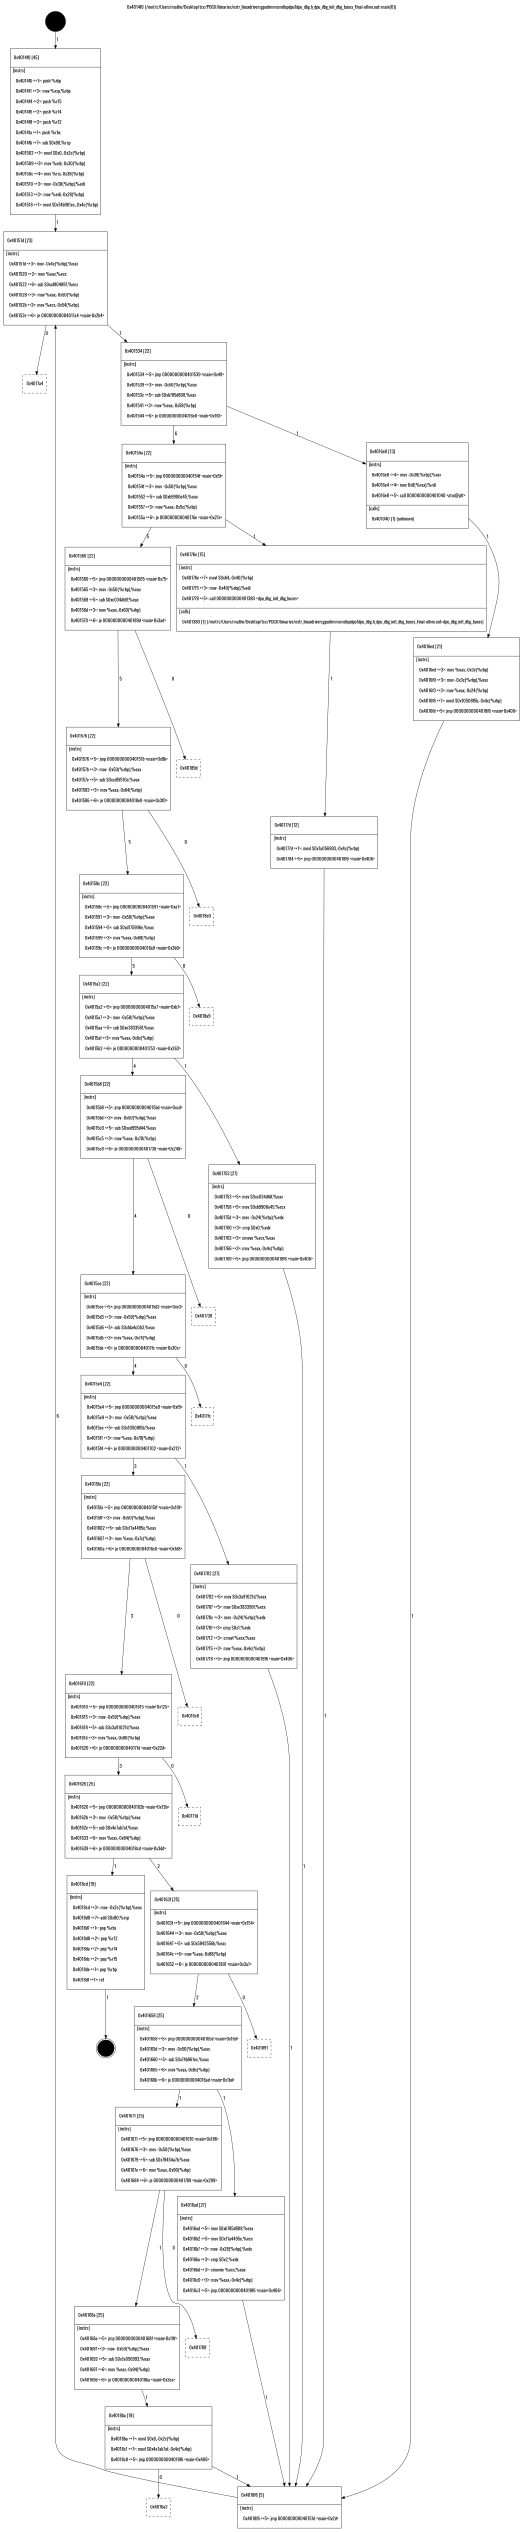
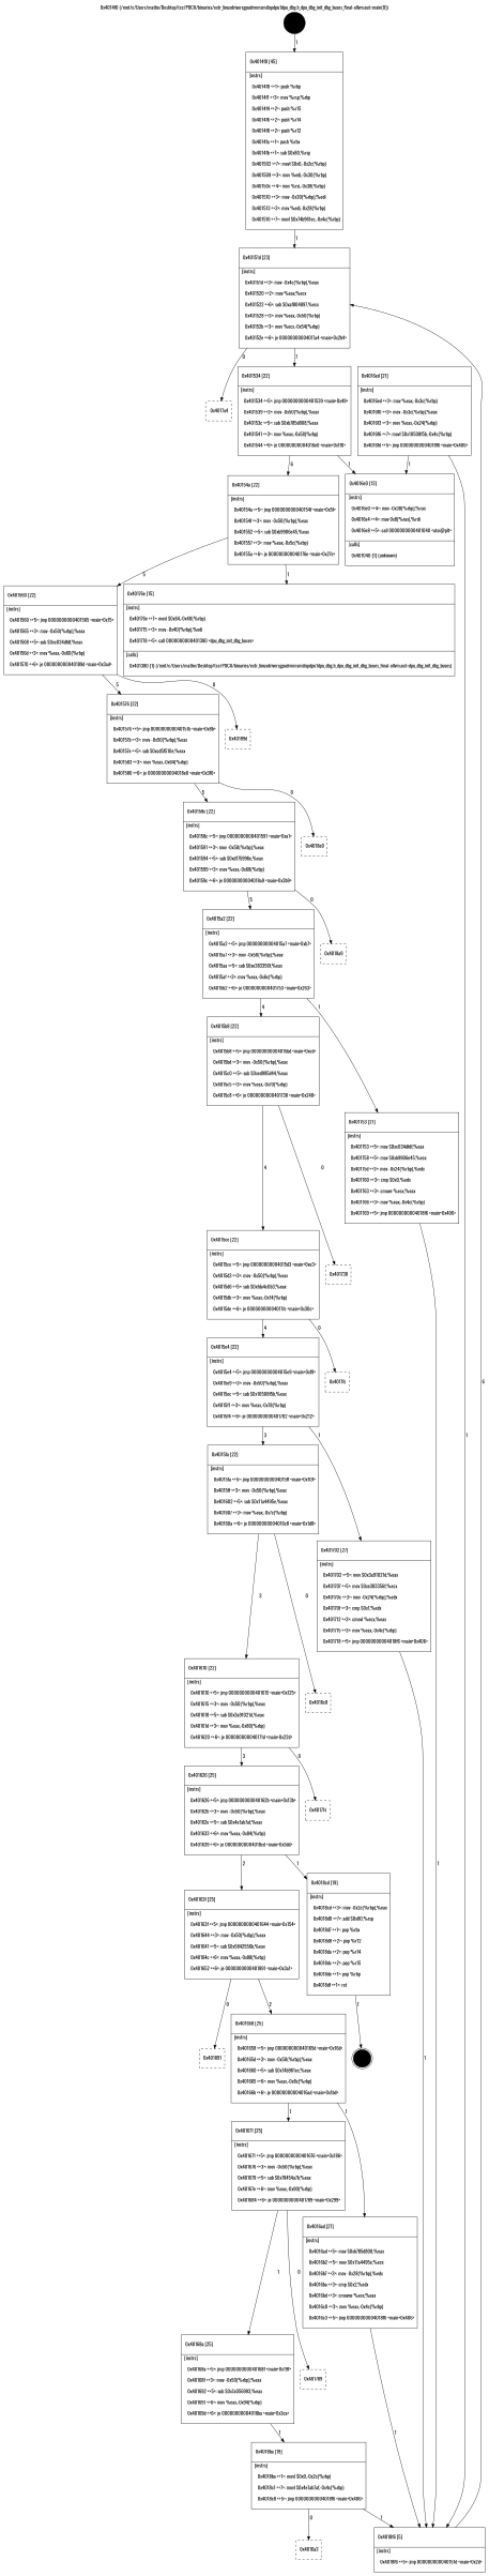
  digraph {
    fontname=Oswald
    label="0x4014f0 (/mnt/c/Users/mathe/Desktop/tcc/POCII/binaries/extr_linuxdriversgpudrmmsmdispdpu1dpu_dbg.h_dpu_dbg_init_dbg_buses_Final-ollvm.out::main(0))"
    labelloc=t
    node [fontname=Oswald shape=record]
    edge [fontname=Oswald]
    Entry [fillcolor=black height=0.3 shape=circle style=filled width=0.3]
    n2 [label="{\n     0x4014f0 [45]\l\n     | [instrs]\l\n     &nbsp;&nbsp;0x4014f0 \<+1\>: push %rbp\l\n     &nbsp;&nbsp;0x4014f1 \<+3\>: mov %rsp,%rbp\l\n     &nbsp;&nbsp;0x4014f4 \<+2\>: push %r15\l\n     &nbsp;&nbsp;0x4014f6 \<+2\>: push %r14\l\n     &nbsp;&nbsp;0x4014f8 \<+2\>: push %r12\l\n     &nbsp;&nbsp;0x4014fa \<+1\>: push %rbx\l\n     &nbsp;&nbsp;0x4014fb \<+7\>: sub $0x80,%rsp\l\n     &nbsp;&nbsp;0x401502 \<+7\>: movl $0x0,-0x2c(%rbp)\l\n     &nbsp;&nbsp;0x401509 \<+3\>: mov %edi,-0x30(%rbp)\l\n     &nbsp;&nbsp;0x40150c \<+4\>: mov %rsi,-0x38(%rbp)\l\n     &nbsp;&nbsp;0x401510 \<+3\>: mov -0x30(%rbp),%edi\l\n     &nbsp;&nbsp;0x401513 \<+3\>: mov %edi,-0x28(%rbp)\l\n     &nbsp;&nbsp;0x401516 \<+7\>: movl $0x74b961ec,-0x4c(%rbp)\l\n  }"]
    n3 [label="{\n     0x40151d [23]\l\n     | [instrs]\l\n     &nbsp;&nbsp;0x40151d \<+3\>: mov -0x4c(%rbp),%eax\l\n     &nbsp;&nbsp;0x401520 \<+2\>: mov %eax,%ecx\l\n     &nbsp;&nbsp;0x401522 \<+6\>: sub $0xaf804897,%ecx\l\n     &nbsp;&nbsp;0x401528 \<+3\>: mov %eax,-0x50(%rbp)\l\n     &nbsp;&nbsp;0x40152b \<+3\>: mov %ecx,-0x54(%rbp)\l\n     &nbsp;&nbsp;0x40152e \<+6\>: je 00000000004017a4 \<main+0x2b4\>\l\n  }"]
    n4 [label="{\n     0x4017a4\l\n  }" style=dashed]
    n5 [label="{\n     0x401534 [22]\l\n     | [instrs]\l\n     &nbsp;&nbsp;0x401534 \<+5\>: jmp 0000000000401539 \<main+0x49\>\l\n     &nbsp;&nbsp;0x401539 \<+3\>: mov -0x50(%rbp),%eax\l\n     &nbsp;&nbsp;0x40153c \<+5\>: sub $0xb785d808,%eax\l\n     &nbsp;&nbsp;0x401541 \<+3\>: mov %eax,-0x58(%rbp)\l\n     &nbsp;&nbsp;0x401544 \<+6\>: je 00000000004016e0 \<main+0x1f0\>\l\n  }"]
    n6 [label="{\n     0x4016e0 [13]\l\n     | [instrs]\l\n     &nbsp;&nbsp;0x4016e0 \<+4\>: mov -0x38(%rbp),%rax\l\n     &nbsp;&nbsp;0x4016e4 \<+4\>: mov 0x8(%rax),%rdi\l\n     &nbsp;&nbsp;0x4016e8 \<+5\>: call 0000000000401040 \<atoi@plt\>\l\n     | [calls]\l\n     &nbsp;&nbsp;0x401040 \{1\} (unknown)\l\n  }"]
    n7 [label="{\n     0x40154a [22]\l\n     | [instrs]\l\n     &nbsp;&nbsp;0x40154a \<+5\>: jmp 000000000040154f \<main+0x5f\>\l\n     &nbsp;&nbsp;0x40154f \<+3\>: mov -0x50(%rbp),%eax\l\n     &nbsp;&nbsp;0x401552 \<+5\>: sub $0xb9906e45,%eax\l\n     &nbsp;&nbsp;0x401557 \<+3\>: mov %eax,-0x5c(%rbp)\l\n     &nbsp;&nbsp;0x40155a \<+6\>: je 000000000040176e \<main+0x27e\>\l\n  }"]
    n8 [label="{\n     0x4016ed [21]\l\n     | [instrs]\l\n     &nbsp;&nbsp;0x4016ed \<+3\>: mov %eax,-0x3c(%rbp)\l\n     &nbsp;&nbsp;0x4016f0 \<+3\>: mov -0x3c(%rbp),%eax\l\n     &nbsp;&nbsp;0x4016f3 \<+3\>: mov %eax,-0x24(%rbp)\l\n     &nbsp;&nbsp;0x4016f6 \<+7\>: movl $0x10508f5b,-0x4c(%rbp)\l\n     &nbsp;&nbsp;0x4016fd \<+5\>: jmp 00000000004018f6 \<main+0x406\>\l\n  }"]
    n9 [label="{\n     0x40176e [15]\l\n     | [instrs]\l\n     &nbsp;&nbsp;0x40176e \<+7\>: movl $0x64,-0x40(%rbp)\l\n     &nbsp;&nbsp;0x401775 \<+3\>: mov -0x40(%rbp),%edi\l\n     &nbsp;&nbsp;0x401778 \<+5\>: call 0000000000401380 \<dpu_dbg_init_dbg_buses\>\l\n     | [calls]\l\n     &nbsp;&nbsp;0x401380 \{1\} (/mnt/c/Users/mathe/Desktop/tcc/POCII/binaries/extr_linuxdriversgpudrmmsmdispdpu1dpu_dbg.h_dpu_dbg_init_dbg_buses_Final-ollvm.out::dpu_dbg_init_dbg_buses)\l\n  }"]
    n10 [label="{\n     0x401560 [22]\l\n     | [instrs]\l\n     &nbsp;&nbsp;0x401560 \<+5\>: jmp 0000000000401565 \<main+0x75\>\l\n     &nbsp;&nbsp;0x401565 \<+3\>: mov -0x50(%rbp),%eax\l\n     &nbsp;&nbsp;0x401568 \<+5\>: sub $0xc034dfdf,%eax\l\n     &nbsp;&nbsp;0x40156d \<+3\>: mov %eax,-0x60(%rbp)\l\n     &nbsp;&nbsp;0x401570 \<+6\>: je 000000000040189d \<main+0x3ad\>\l\n  }"]
    Exit [fillcolor=black height=0.3 peripheries=2 shape=circle style=filled width=0.3]
    n12 [label="{\n     0x4018f6 [5]\l\n     | [instrs]\l\n     &nbsp;&nbsp;0x4018f6 \<+5\>: jmp 000000000040151d \<main+0x2d\>\l\n  }"]
-   n13 [label="{\n     0x40177d [12]\l\n     | [instrs]\l\n     &nbsp;&nbsp;0x40177d \<+7\>: movl $0x7a056993,-0x4c(%rbp)\l\n     &nbsp;&nbsp;0x401784 \<+5\>: jmp 00000000004018f6 \<main+0x406\>\l\n  }"]
    n14 [label="{\n     0x40189d\l\n  }" style=dashed]
    n15 [label="{\n     0x401576 [22]\l\n     | [instrs]\l\n     &nbsp;&nbsp;0x401576 \<+5\>: jmp 000000000040157b \<main+0x8b\>\l\n     &nbsp;&nbsp;0x40157b \<+3\>: mov -0x50(%rbp),%eax\l\n     &nbsp;&nbsp;0x40157e \<+5\>: sub $0xcd5f510e,%eax\l\n     &nbsp;&nbsp;0x401583 \<+3\>: mov %eax,-0x64(%rbp)\l\n     &nbsp;&nbsp;0x401586 \<+6\>: je 00000000004018e0 \<main+0x3f0\>\l\n  }"]
    n16 [label="{\n     0x4016a3\l\n  }" style=dashed]
    n17 [label="{\n     0x4018e0\l\n  }" style=dashed]
    n18 [label="{\n     0x40158c [22]\l\n     | [instrs]\l\n     &nbsp;&nbsp;0x40158c \<+5\>: jmp 0000000000401591 \<main+0xa1\>\l\n     &nbsp;&nbsp;0x401591 \<+3\>: mov -0x50(%rbp),%eax\l\n     &nbsp;&nbsp;0x401594 \<+5\>: sub $0xd175996e,%eax\l\n     &nbsp;&nbsp;0x401599 \<+3\>: mov %eax,-0x68(%rbp)\l\n     &nbsp;&nbsp;0x40159c \<+6\>: je 00000000004018a9 \<main+0x3b9\>\l\n  }"]
    n19 [label="{\n     0x4018ba [19]\l\n     | [instrs]\l\n     &nbsp;&nbsp;0x4018ba \<+7\>: movl $0x0,-0x2c(%rbp)\l\n     &nbsp;&nbsp;0x4018c1 \<+7\>: movl $0x4e7ab7af,-0x4c(%rbp)\l\n     &nbsp;&nbsp;0x4018c8 \<+5\>: jmp 00000000004018f6 \<main+0x406\>\l\n  }"]
    n20 [label="{\n     0x4018a9\l\n  }" style=dashed]
    n21 [label="{\n     0x4015a2 [22]\l\n     | [instrs]\l\n     &nbsp;&nbsp;0x4015a2 \<+5\>: jmp 00000000004015a7 \<main+0xb7\>\l\n     &nbsp;&nbsp;0x4015a7 \<+3\>: mov -0x50(%rbp),%eax\l\n     &nbsp;&nbsp;0x4015aa \<+5\>: sub $0xe383356f,%eax\l\n     &nbsp;&nbsp;0x4015af \<+3\>: mov %eax,-0x6c(%rbp)\l\n     &nbsp;&nbsp;0x4015b2 \<+6\>: je 0000000000401753 \<main+0x263\>\l\n  }"]
    n22 [label="{\n     0x40168a [25]\l\n     | [instrs]\l\n     &nbsp;&nbsp;0x40168a \<+5\>: jmp 000000000040168f \<main+0x19f\>\l\n     &nbsp;&nbsp;0x40168f \<+3\>: mov -0x50(%rbp),%eax\l\n     &nbsp;&nbsp;0x401692 \<+5\>: sub $0x7a056993,%eax\l\n     &nbsp;&nbsp;0x401697 \<+6\>: mov %eax,-0x94(%rbp)\l\n     &nbsp;&nbsp;0x40169d \<+6\>: je 00000000004018ba \<main+0x3ca\>\l\n  }"]
    n23 [label="{\n     0x401753 [27]\l\n     | [instrs]\l\n     &nbsp;&nbsp;0x401753 \<+5\>: mov $0xc034dfdf,%eax\l\n     &nbsp;&nbsp;0x401758 \<+5\>: mov $0xb9906e45,%ecx\l\n     &nbsp;&nbsp;0x40175d \<+3\>: mov -0x24(%rbp),%edx\l\n     &nbsp;&nbsp;0x401760 \<+3\>: cmp $0x0,%edx\l\n     &nbsp;&nbsp;0x401763 \<+3\>: cmove %ecx,%eax\l\n     &nbsp;&nbsp;0x401766 \<+3\>: mov %eax,-0x4c(%rbp)\l\n     &nbsp;&nbsp;0x401769 \<+5\>: jmp 00000000004018f6 \<main+0x406\>\l\n  }"]
    n24 [label="{\n     0x4015b8 [22]\l\n     | [instrs]\l\n     &nbsp;&nbsp;0x4015b8 \<+5\>: jmp 00000000004015bd \<main+0xcd\>\l\n     &nbsp;&nbsp;0x4015bd \<+3\>: mov -0x50(%rbp),%eax\l\n     &nbsp;&nbsp;0x4015c0 \<+5\>: sub $0xed995d44,%eax\l\n     &nbsp;&nbsp;0x4015c5 \<+3\>: mov %eax,-0x70(%rbp)\l\n     &nbsp;&nbsp;0x4015c8 \<+6\>: je 0000000000401738 \<main+0x248\>\l\n  }"]
    n25 [label="{\n     0x401789\l\n  }" style=dashed]
    n26 [label="{\n     0x401738\l\n  }" style=dashed]
    n27 [label="{\n     0x4015ce [22]\l\n     | [instrs]\l\n     &nbsp;&nbsp;0x4015ce \<+5\>: jmp 00000000004015d3 \<main+0xe3\>\l\n     &nbsp;&nbsp;0x4015d3 \<+3\>: mov -0x50(%rbp),%eax\l\n     &nbsp;&nbsp;0x4015d6 \<+5\>: sub $0xfda4c0b3,%eax\l\n     &nbsp;&nbsp;0x4015db \<+3\>: mov %eax,-0x74(%rbp)\l\n     &nbsp;&nbsp;0x4015de \<+6\>: je 00000000004017fc \<main+0x30c\>\l\n  }"]
    n28 [label="{\n     0x4017fc\l\n  }" style=dashed]
    n29 [label="{\n     0x4015e4 [22]\l\n     | [instrs]\l\n     &nbsp;&nbsp;0x4015e4 \<+5\>: jmp 00000000004015e9 \<main+0xf9\>\l\n     &nbsp;&nbsp;0x4015e9 \<+3\>: mov -0x50(%rbp),%eax\l\n     &nbsp;&nbsp;0x4015ec \<+5\>: sub $0x10508f5b,%eax\l\n     &nbsp;&nbsp;0x4015f1 \<+3\>: mov %eax,-0x78(%rbp)\l\n     &nbsp;&nbsp;0x4015f4 \<+6\>: je 0000000000401702 \<main+0x212\>\l\n  }"]
    n30 [label="{\n     0x401702 [27]\l\n     | [instrs]\l\n     &nbsp;&nbsp;0x401702 \<+5\>: mov $0x3a91021d,%eax\l\n     &nbsp;&nbsp;0x401707 \<+5\>: mov $0xe383356f,%ecx\l\n     &nbsp;&nbsp;0x40170c \<+3\>: mov -0x24(%rbp),%edx\l\n     &nbsp;&nbsp;0x40170f \<+3\>: cmp $0x1,%edx\l\n     &nbsp;&nbsp;0x401712 \<+3\>: cmovl %ecx,%eax\l\n     &nbsp;&nbsp;0x401715 \<+3\>: mov %eax,-0x4c(%rbp)\l\n     &nbsp;&nbsp;0x401718 \<+5\>: jmp 00000000004018f6 \<main+0x406\>\l\n  }"]
    n31 [label="{\n     0x4015fa [22]\l\n     | [instrs]\l\n     &nbsp;&nbsp;0x4015fa \<+5\>: jmp 00000000004015ff \<main+0x10f\>\l\n     &nbsp;&nbsp;0x4015ff \<+3\>: mov -0x50(%rbp),%eax\l\n     &nbsp;&nbsp;0x401602 \<+5\>: sub $0x11a4495e,%eax\l\n     &nbsp;&nbsp;0x401607 \<+3\>: mov %eax,-0x7c(%rbp)\l\n     &nbsp;&nbsp;0x40160a \<+6\>: je 00000000004016c8 \<main+0x1d8\>\l\n  }"]
    n32 [label="{\n     0x4016c8\l\n  }" style=dashed]
    n33 [label="{\n     0x401610 [22]\l\n     | [instrs]\l\n     &nbsp;&nbsp;0x401610 \<+5\>: jmp 0000000000401615 \<main+0x125\>\l\n     &nbsp;&nbsp;0x401615 \<+3\>: mov -0x50(%rbp),%eax\l\n     &nbsp;&nbsp;0x401618 \<+5\>: sub $0x3a91021d,%eax\l\n     &nbsp;&nbsp;0x40161d \<+3\>: mov %eax,-0x80(%rbp)\l\n     &nbsp;&nbsp;0x401620 \<+6\>: je 000000000040171d \<main+0x22d\>\l\n  }"]
    n34 [label="{\n     0x40171d\l\n  }" style=dashed]
    n35 [label="{\n     0x401626 [25]\l\n     | [instrs]\l\n     &nbsp;&nbsp;0x401626 \<+5\>: jmp 000000000040162b \<main+0x13b\>\l\n     &nbsp;&nbsp;0x40162b \<+3\>: mov -0x50(%rbp),%eax\l\n     &nbsp;&nbsp;0x40162e \<+5\>: sub $0x4e7ab7af,%eax\l\n     &nbsp;&nbsp;0x401633 \<+6\>: mov %eax,-0x84(%rbp)\l\n     &nbsp;&nbsp;0x401639 \<+6\>: je 00000000004018cd \<main+0x3dd\>\l\n  }"]
    n36 [label="{\n     0x401671 [25]\l\n     | [instrs]\l\n     &nbsp;&nbsp;0x401671 \<+5\>: jmp 0000000000401676 \<main+0x186\>\l\n     &nbsp;&nbsp;0x401676 \<+3\>: mov -0x50(%rbp),%eax\l\n     &nbsp;&nbsp;0x401679 \<+5\>: sub $0x78454a7b,%eax\l\n     &nbsp;&nbsp;0x40167e \<+6\>: mov %eax,-0x90(%rbp)\l\n     &nbsp;&nbsp;0x401684 \<+6\>: je 0000000000401789 \<main+0x299\>\l\n  }"]
    n37 [label="{\n     0x4018cd [19]\l\n     | [instrs]\l\n     &nbsp;&nbsp;0x4018cd \<+3\>: mov -0x2c(%rbp),%eax\l\n     &nbsp;&nbsp;0x4018d0 \<+7\>: add $0x80,%rsp\l\n     &nbsp;&nbsp;0x4018d7 \<+1\>: pop %rbx\l\n     &nbsp;&nbsp;0x4018d8 \<+2\>: pop %r12\l\n     &nbsp;&nbsp;0x4018da \<+2\>: pop %r14\l\n     &nbsp;&nbsp;0x4018dc \<+2\>: pop %r15\l\n     &nbsp;&nbsp;0x4018de \<+1\>: pop %rbp\l\n     &nbsp;&nbsp;0x4018df \<+1\>: ret\l\n  }"]
    n38 [label="{\n     0x40163f [25]\l\n     | [instrs]\l\n     &nbsp;&nbsp;0x40163f \<+5\>: jmp 0000000000401644 \<main+0x154\>\l\n     &nbsp;&nbsp;0x401644 \<+3\>: mov -0x50(%rbp),%eax\l\n     &nbsp;&nbsp;0x401647 \<+5\>: sub $0x5842556b,%eax\l\n     &nbsp;&nbsp;0x40164c \<+6\>: mov %eax,-0x88(%rbp)\l\n     &nbsp;&nbsp;0x401652 \<+6\>: je 0000000000401891 \<main+0x3a1\>\l\n  }"]
    n39 [label="{\n     0x4016ad [27]\l\n     | [instrs]\l\n     &nbsp;&nbsp;0x4016ad \<+5\>: mov $0xb785d808,%eax\l\n     &nbsp;&nbsp;0x4016b2 \<+5\>: mov $0x11a4495e,%ecx\l\n     &nbsp;&nbsp;0x4016b7 \<+3\>: mov -0x28(%rbp),%edx\l\n     &nbsp;&nbsp;0x4016ba \<+3\>: cmp $0x2,%edx\l\n     &nbsp;&nbsp;0x4016bd \<+3\>: cmovne %ecx,%eax\l\n     &nbsp;&nbsp;0x4016c0 \<+3\>: mov %eax,-0x4c(%rbp)\l\n     &nbsp;&nbsp;0x4016c3 \<+5\>: jmp 00000000004018f6 \<main+0x406\>\l\n  }"]
    n40 [label="{\n     0x401658 [25]\l\n     | [instrs]\l\n     &nbsp;&nbsp;0x401658 \<+5\>: jmp 000000000040165d \<main+0x16d\>\l\n     &nbsp;&nbsp;0x40165d \<+3\>: mov -0x50(%rbp),%eax\l\n     &nbsp;&nbsp;0x401660 \<+5\>: sub $0x74b961ec,%eax\l\n     &nbsp;&nbsp;0x401665 \<+6\>: mov %eax,-0x8c(%rbp)\l\n     &nbsp;&nbsp;0x40166b \<+6\>: je 00000000004016ad \<main+0x1bd\>\l\n  }"]
    n41 [label="{\n     0x401891\l\n  }" style=dashed]
    Entry -> n2 [label=" 1"]
    n2 -> n3 [label=" 1"]
    n3 -> n4 [label=" 0"]
    n3 -> n5 [label=" 7"]
    n5 -> n6 [label=" 1"]
    n5 -> n7 [label=" 6"]
-   n6 -> n8 [label=" 1"]
+   n8 -> n6 [label=" 1"]
    n7 -> n9 [label=" 1"]
    n7 -> n10 [label=" 5"]
    n8 -> n12 [label=" 1"]
-   n9 -> n13 [label=" 1"]
    n10 -> n14 [label=" 0"]
    n10 -> n15 [label=" 5"]
    n12 -> n3 [label=" 6"]
-   n13 -> n12 [label=" 1"]
    n15 -> n17 [label=" 0"]
    n15 -> n18 [label=" 5"]
    n18 -> n20 [label=" 0"]
    n18 -> n21 [label=" 5"]
    n19 -> n12 [label=" 1"]
    n19 -> n16 [label=" 0"]
    n21 -> n23 [label=" 1"]
    n21 -> n24 [label=" 4"]
    n22 -> n19 [label=" 1"]
    n23 -> n12 [label=" 1"]
    n24 -> n26 [label=" 0"]
    n24 -> n27 [label=" 4"]
    n27 -> n28 [label=" 0"]
    n27 -> n29 [label=" 4"]
    n29 -> n30 [label=" 1"]
    n29 -> n31 [label=" 3"]
    n30 -> n12 [label=" 1"]
    n31 -> n32 [label=" 0"]
    n31 -> n33 [label=" 3"]
    n33 -> n34 [label=" 0"]
    n33 -> n35 [label=" 3"]
    n35 -> n37 [label=" 1"]
    n35 -> n38 [label=" 2"]
    n36 -> n22 [label=" 1"]
    n36 -> n25 [label=" 0"]
    n37 -> Exit [label=" 1"]
    n38 -> n40 [label=" 2"]
    n38 -> n41 [label=" 0"]
    n39 -> n12 [label=" 1"]
    n40 -> n36 [label=" 1"]
    n40 -> n39 [label=" 1"]
  }
